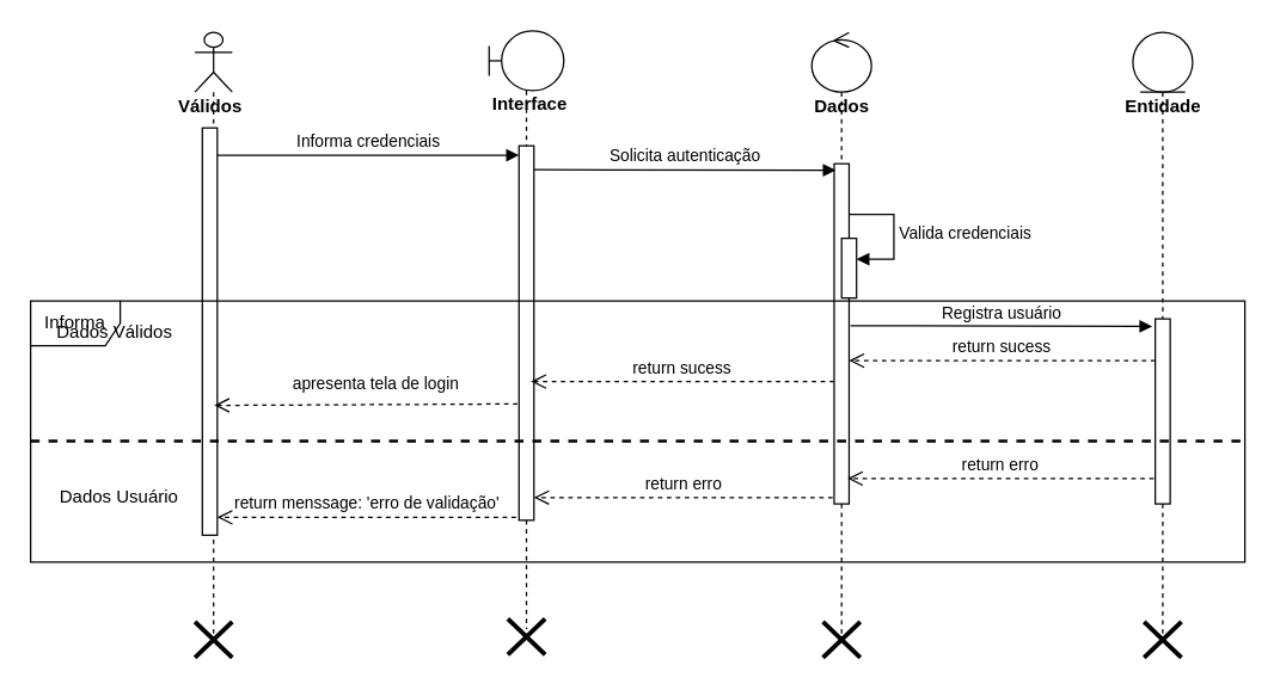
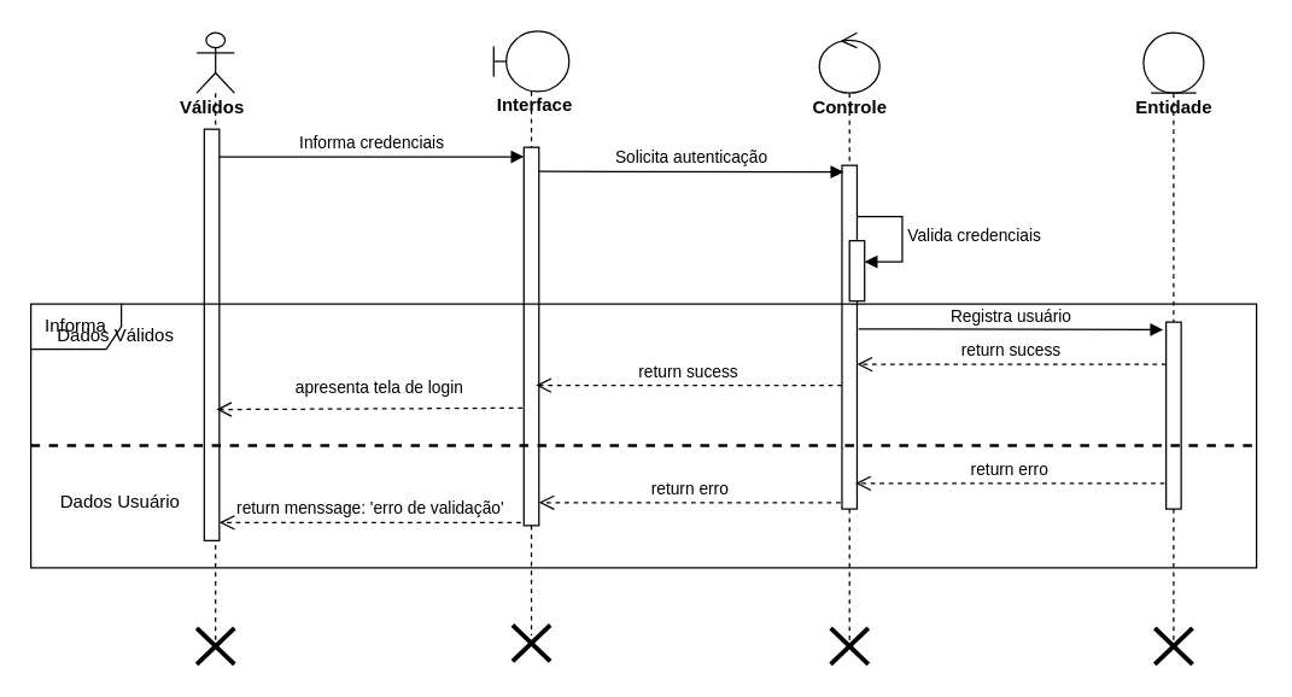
  <mxCell id="0" />
  <mxCell id="1" parent="0" />
  <mxCell id="2" value="" style="shape=umlLifeline;perimeter=lifelinePerimeter;whiteSpace=wrap;html=1;container=1;dropTarget=0;collapsible=0;recursiveResize=0;outlineConnect=0;portConstraint=eastwest;newEdgeStyle={&quot;curved&quot;:0,&quot;rounded&quot;:0};participant=umlActor;" parent="1" vertex="1"><mxGeometry x="130" y="21" width="25" height="411" as="geometry" /></mxCell>
  <mxCell id="3" value="" style="html=1;points=[[0,0,0,0,5],[0,1,0,0,-5],[1,0,0,0,5],[1,1,0,0,-5]];perimeter=orthogonalPerimeter;outlineConnect=0;targetShapes=umlLifeline;portConstraint=eastwest;newEdgeStyle={&quot;curved&quot;:0,&quot;rounded&quot;:0};" parent="2" vertex="1"><mxGeometry x="5" y="64" width="10" height="273" as="geometry" /></mxCell>
  <mxCell id="4" value="" style="shape=umlDestroy;whiteSpace=wrap;html=1;strokeWidth=3;targetShapes=umlLifeline;" parent="2" vertex="1"><mxGeometry y="395" width="25" height="24" as="geometry" /></mxCell>
  <mxCell id="5" value="" style="shape=umlLifeline;perimeter=lifelinePerimeter;whiteSpace=wrap;html=1;container=1;dropTarget=0;collapsible=0;recursiveResize=0;outlineConnect=0;portConstraint=eastwest;newEdgeStyle={&quot;curved&quot;:0,&quot;rounded&quot;:0};participant=umlBoundary;" parent="1" vertex="1"><mxGeometry x="327" y="20" width="50" height="401" as="geometry" /></mxCell>
  <mxCell id="6" value="" style="html=1;points=[[0,0,0,0,5],[0,1,0,0,-5],[1,0,0,0,5],[1,1,0,0,-5]];perimeter=orthogonalPerimeter;outlineConnect=0;targetShapes=umlLifeline;portConstraint=eastwest;newEdgeStyle={&quot;curved&quot;:0,&quot;rounded&quot;:0};" parent="5" vertex="1"><mxGeometry x="20" y="77" width="10" height="251" as="geometry" /></mxCell>
  <mxCell id="7" value="" style="shape=umlLifeline;perimeter=lifelinePerimeter;whiteSpace=wrap;html=1;container=1;dropTarget=0;collapsible=0;recursiveResize=0;outlineConnect=0;portConstraint=eastwest;newEdgeStyle={&quot;curved&quot;:0,&quot;rounded&quot;:0};participant=umlEntity;" parent="1" vertex="1"><mxGeometry x="758" y="21" width="40" height="405" as="geometry" /></mxCell>
  <mxCell id="8" value="" style="html=1;points=[[0,0,0,0,5],[0,1,0,0,-5],[1,0,0,0,5],[1,1,0,0,-5]];perimeter=orthogonalPerimeter;outlineConnect=0;targetShapes=umlLifeline;portConstraint=eastwest;newEdgeStyle={&quot;curved&quot;:0,&quot;rounded&quot;:0};" parent="7" vertex="1"><mxGeometry x="15" y="192" width="10" height="124" as="geometry" /></mxCell>
  <mxCell id="9" value="" style="shape=umlLifeline;perimeter=lifelinePerimeter;whiteSpace=wrap;html=1;container=1;dropTarget=0;collapsible=0;recursiveResize=0;outlineConnect=0;portConstraint=eastwest;newEdgeStyle={&quot;curved&quot;:0,&quot;rounded&quot;:0};participant=umlControl;" parent="1" vertex="1"><mxGeometry x="543" y="21" width="40" height="403" as="geometry" /></mxCell>
  <mxCell id="10" value="" style="html=1;points=[[0,0,0,0,5],[0,1,0,0,-5],[1,0,0,0,5],[1,1,0,0,-5]];perimeter=orthogonalPerimeter;outlineConnect=0;targetShapes=umlLifeline;portConstraint=eastwest;newEdgeStyle={&quot;curved&quot;:0,&quot;rounded&quot;:0};" parent="9" vertex="1"><mxGeometry x="15" y="88" width="10" height="228" as="geometry" /></mxCell>
  <mxCell id="11" value="Interface" style="text;align=center;fontStyle=1;verticalAlign=middle;spacingLeft=3;spacingRight=3;strokeColor=none;rotatable=0;points=[[0,0.5],[1,0.5]];portConstraint=eastwest;html=1;" parent="1" vertex="1"><mxGeometry x="314" y="56" width="80" height="26" as="geometry" /></mxCell>
- <mxCell id="12" value="Dados" style="text;align=center;fontStyle=1;verticalAlign=middle;spacingLeft=3;spacingRight=3;strokeColor=none;rotatable=0;points=[[0,0.5],[1,0.5]];portConstraint=eastwest;html=1;" parent="1" vertex="1"><mxGeometry x="523" y="58" width="80" height="26" as="geometry" /></mxCell>
+ <mxCell id="12" value="Controle" style="text;align=center;fontStyle=1;verticalAlign=middle;spacingLeft=3;spacingRight=3;strokeColor=none;rotatable=0;points=[[0,0.5],[1,0.5]];portConstraint=eastwest;html=1;" parent="1" vertex="1"><mxGeometry x="523" y="58" width="80" height="26" as="geometry" /></mxCell>
  <mxCell id="13" value="Entidade&lt;span style=&quot;color: rgba(0, 0, 0, 0); font-family: monospace; font-size: 0px; font-weight: 400; text-align: start;&quot;&gt;%3CmxGraphModel%3E%3Croot%3E%3CmxCell%20id%3D%220%22%2F%3E%3CmxCell%20id%3D%221%22%20parent%3D%220%22%2F%3E%3CmxCell%20id%3D%222%22%20value%3D%22Controle%22%20style%3D%22text%3Balign%3Dcenter%3BfontStyle%3D1%3BverticalAlign%3Dmiddle%3BspacingLeft%3D3%3BspacingRight%3D3%3BstrokeColor%3Dnone%3Brotatable%3D0%3Bpoints%3D%5B%5B0%2C0.5%5D%2C%5B1%2C0.5%5D%5D%3BportConstraint%3Deastwest%3Bhtml%3D1%3B%22%20vertex%3D%221%22%20parent%3D%221%22%3E%3CmxGeometry%20x%3D%22322%22%20y%3D%22171%22%20width%3D%2280%22%20height%3D%2226%22%20as%3D%22geometry%22%2F%3E%3C%2FmxCell%3E%3C%2Froot%3E%3C%2FmxGraphModel%3E&lt;/span&gt;&lt;span style=&quot;color: rgba(0, 0, 0, 0); font-family: monospace; font-size: 0px; font-weight: 400; text-align: start;&quot;&gt;%3CmxGraphModel%3E%3Croot%3E%3CmxCell%20id%3D%220%22%2F%3E%3CmxCell%20id%3D%221%22%20parent%3D%220%22%2F%3E%3CmxCell%20id%3D%222%22%20value%3D%22Controle%22%20style%3D%22text%3Balign%3Dcenter%3BfontStyle%3D1%3BverticalAlign%3Dmiddle%3BspacingLeft%3D3%3BspacingRight%3D3%3BstrokeColor%3Dnone%3Brotatable%3D0%3Bpoints%3D%5B%5B0%2C0.5%5D%2C%5B1%2C0.5%5D%5D%3BportConstraint%3Deastwest%3Bhtml%3D1%3B%22%20vertex%3D%221%22%20parent%3D%221%22%3E%3CmxGeometry%20x%3D%22322%22%20y%3D%22171%22%20width%3D%2280%22%20height%3D%2226%22%20as%3D%22geometry%22%2F%3E%3C%2FmxCell%3E%3C%2Froot%3E%3C%2FmxGraphModel%3E&lt;/span&gt;" style="text;align=center;fontStyle=1;verticalAlign=middle;spacingLeft=3;spacingRight=3;strokeColor=none;rotatable=0;points=[[0,0.5],[1,0.5]];portConstraint=eastwest;html=1;" parent="1" vertex="1"><mxGeometry x="738" y="58" width="80" height="26" as="geometry" /></mxCell>
  <mxCell id="14" value="Válidos" style="text;align=center;fontStyle=1;verticalAlign=middle;spacingLeft=3;spacingRight=3;strokeColor=none;rotatable=0;points=[[0,0.5],[1,0.5]];portConstraint=eastwest;html=1;" parent="1" vertex="1"><mxGeometry x="100" y="58" width="80" height="26" as="geometry" /></mxCell>
  <mxCell id="15" value="Informa credenciais" style="html=1;verticalAlign=bottom;endArrow=block;curved=0;rounded=0;exitX=1;exitY=0.067;exitDx=0;exitDy=0;exitPerimeter=0;" parent="1" source="3" target="6" edge="1"><mxGeometry width="80" relative="1" as="geometry"><mxPoint x="144" y="102" as="sourcePoint" /><mxPoint x="337" y="104" as="targetPoint" /></mxGeometry></mxCell>
  <mxCell id="16" value="Solicita autenticação" style="html=1;verticalAlign=bottom;endArrow=block;curved=0;rounded=0;exitX=1;exitY=0.067;exitDx=0;exitDy=0;exitPerimeter=0;entryX=0.1;entryY=0.019;entryDx=0;entryDy=0;entryPerimeter=0;" parent="1" target="10" edge="1"><mxGeometry width="80" relative="1" as="geometry"><mxPoint x="357" y="113" as="sourcePoint" /><mxPoint x="560" y="111" as="targetPoint" /></mxGeometry></mxCell>
  <mxCell id="17" value="" style="html=1;points=[[0,0,0,0,5],[0,1,0,0,-5],[1,0,0,0,5],[1,1,0,0,-5]];perimeter=orthogonalPerimeter;outlineConnect=0;targetShapes=umlLifeline;portConstraint=eastwest;newEdgeStyle={&quot;curved&quot;:0,&quot;rounded&quot;:0};" parent="1" vertex="1"><mxGeometry x="563" y="159" width="10" height="40" as="geometry" /></mxCell>
  <mxCell id="18" value="Valida credenciais" style="html=1;align=left;spacingLeft=2;endArrow=block;rounded=0;edgeStyle=orthogonalEdgeStyle;curved=0;rounded=0;" parent="1" target="17" edge="1"><mxGeometry relative="1" as="geometry"><mxPoint x="568" y="143" as="sourcePoint" /><Array as="points"><mxPoint x="598" y="173" /></Array></mxGeometry></mxCell>
  <mxCell id="19" value="Informa" style="shape=umlFrame;whiteSpace=wrap;html=1;pointerEvents=0;" parent="1" vertex="1"><mxGeometry x="20" y="201" width="813" height="175" as="geometry" /></mxCell>
  <mxCell id="20" value="Registra usuário" style="html=1;verticalAlign=bottom;endArrow=block;curved=0;rounded=0;exitX=1;exitY=0.067;exitDx=0;exitDy=0;exitPerimeter=0;" parent="1" edge="1"><mxGeometry width="80" relative="1" as="geometry"><mxPoint x="569" y="217.58" as="sourcePoint" /><mxPoint x="771" y="218" as="targetPoint" /></mxGeometry></mxCell>
  <mxCell id="21" value="return sucess" style="html=1;verticalAlign=bottom;endArrow=open;dashed=1;endSize=8;curved=0;rounded=0;" parent="1" source="8" edge="1"><mxGeometry relative="1" as="geometry"><mxPoint x="649" y="244" as="sourcePoint" /><mxPoint x="568" y="241" as="targetPoint" /></mxGeometry></mxCell>
  <mxCell id="22" value="return sucess" style="html=1;verticalAlign=bottom;endArrow=open;dashed=1;endSize=8;curved=0;rounded=0;" parent="1" edge="1"><mxGeometry relative="1" as="geometry"><mxPoint x="558" y="255" as="sourcePoint" /><mxPoint x="355" y="255" as="targetPoint" /></mxGeometry></mxCell>
  <mxCell id="23" value="apresenta tela de login" style="html=1;verticalAlign=bottom;endArrow=open;dashed=1;endSize=8;curved=0;rounded=0;" parent="1" edge="1"><mxGeometry x="-0.066" y="-4" relative="1" as="geometry"><mxPoint x="346" y="270" as="sourcePoint" /><mxPoint x="143" y="271" as="targetPoint" /><mxPoint as="offset" /></mxGeometry></mxCell>
  <mxCell id="24" value="" style="line;strokeWidth=2;fillColor=none;align=left;verticalAlign=middle;spacingTop=-1;spacingLeft=3;spacingRight=3;rotatable=0;labelPosition=right;points=[];portConstraint=eastwest;strokeColor=inherit;dashed=1;" parent="1" vertex="1"><mxGeometry x="20" y="291" width="815" height="8" as="geometry" /></mxCell>
  <mxCell id="25" value="Dados Válidos" style="text;html=1;align=center;verticalAlign=middle;resizable=0;points=[];autosize=1;strokeColor=none;fillColor=none;" parent="1" vertex="1"><mxGeometry x="28" y="209" width="95" height="26" as="geometry" /></mxCell>
  <mxCell id="26" value="Dados Usuário" style="text;html=1;align=center;verticalAlign=middle;resizable=0;points=[];autosize=1;strokeColor=none;fillColor=none;" parent="1" vertex="1"><mxGeometry x="27" y="320" width="103" height="26" as="geometry" /></mxCell>
  <mxCell id="27" value="return erro" style="html=1;verticalAlign=bottom;endArrow=open;dashed=1;endSize=8;curved=0;rounded=0;" parent="1" edge="1"><mxGeometry relative="1" as="geometry"><mxPoint x="557" y="332.77" as="sourcePoint" /><mxPoint x="357" y="332.77" as="targetPoint" /></mxGeometry></mxCell>
  <mxCell id="28" value="return menssage: 'erro de validação'" style="html=1;verticalAlign=bottom;endArrow=open;dashed=1;endSize=8;curved=0;rounded=0;" parent="1" edge="1"><mxGeometry relative="1" as="geometry"><mxPoint x="345" y="346" as="sourcePoint" /><mxPoint x="145" y="346" as="targetPoint" /></mxGeometry></mxCell>
  <mxCell id="29" value="" style="shape=umlDestroy;whiteSpace=wrap;html=1;strokeWidth=3;targetShapes=umlLifeline;" parent="1" vertex="1"><mxGeometry x="339.5" y="414" width="25" height="24" as="geometry" /></mxCell>
  <mxCell id="30" value="" style="shape=umlDestroy;whiteSpace=wrap;html=1;strokeWidth=3;targetShapes=umlLifeline;" parent="1" vertex="1"><mxGeometry x="550.5" y="416" width="25" height="24" as="geometry" /></mxCell>
  <mxCell id="31" value="" style="shape=umlDestroy;whiteSpace=wrap;html=1;strokeWidth=3;targetShapes=umlLifeline;" parent="1" vertex="1"><mxGeometry x="765.5" y="416" width="25" height="24" as="geometry" /></mxCell>
  <mxCell id="32" value="return erro" style="html=1;verticalAlign=bottom;endArrow=open;dashed=1;endSize=8;curved=0;rounded=0;" edge="1" parent="1"><mxGeometry relative="1" as="geometry"><mxPoint x="772" y="320" as="sourcePoint" /><mxPoint x="567" y="320" as="targetPoint" /></mxGeometry></mxCell>
